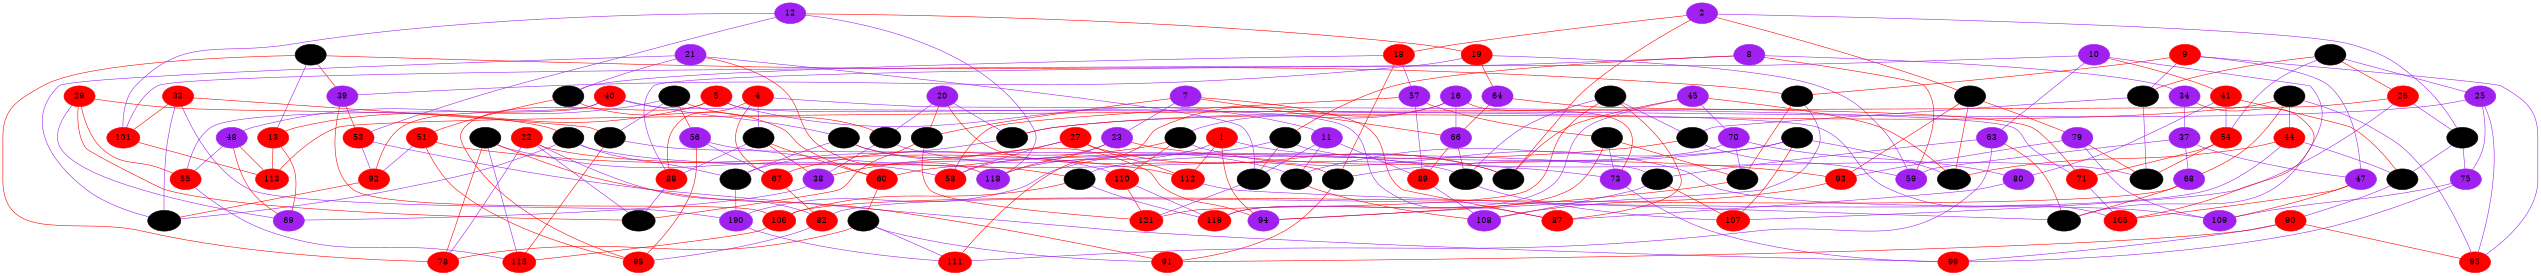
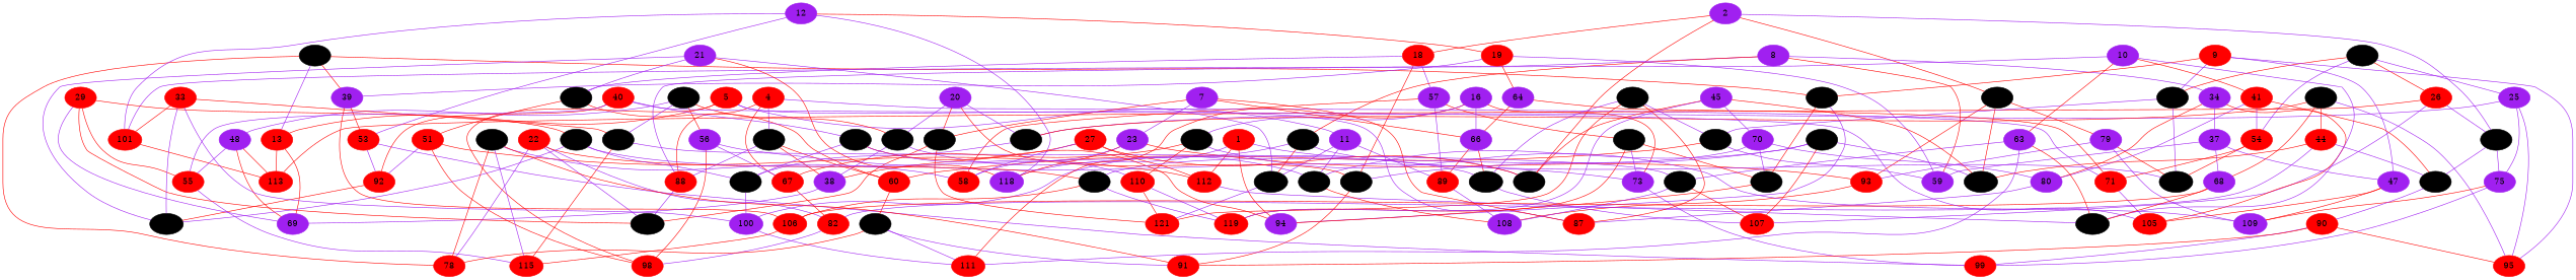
  graph {
    node [color=red style=filled]
    edge [color=purple]
    46 [color=black]
    1
    94 [color=purple]
    112
    118 [color=purple]
    114 [color=black]
    2 [color=purple]
    18
    30 [color=black]
    50 [color=black]
    35 [color=black]
    57 [color=purple]
    74 [color=black]
    93
    79 [color=purple]
    102 [color=black]
    75 [color=purple]
    83 [color=black]
    3 [color=black]
    13
    17 [color=black]
    39 [color=purple]
    78
    69 [color=purple]
    113
    72 [color=black]
    53
    106
    32 [color=black]
    4
    67
    71
    88
    38 [color=purple]
    60
    82
    105
    120 [color=black]
    5
    11 [color=purple]
    87
    98
    89
    96 [color=black]
    104 [color=black]
    6 [color=black]
    25 [color=purple]
    26
    31 [color=black]
    54
    95
    85 [color=black]
    107
    49 [color=black]
    117 [color=black]
    7 [color=purple]
    23 [color=purple]
    66 [color=purple]
    86 [color=black]
    58
    103 [color=black]
    121
    8 [color=purple]
    34 [color=purple]
    36 [color=black]
    59 [color=purple]
    37 [color=purple]
    80 [color=purple]
-   100 [color=purple label=190]
+   100 [color=purple]
    9
    47 [color=purple]
    109 [color=purple]
    10 [color=purple]
    41
    63 [color=purple]
    101
    111
    81 [color=black]
    108 [color=purple]
    12 [color=purple]
    19
    64 [color=purple]
    92
    99
    14 [color=black]
    24 [color=black]
    48 [color=purple]
    56 [color=purple]
    77 [color=black]
    55
    73 [color=purple]
    115
    15 [color=black]
    16 [color=purple]
    42 [color=black]
    110
    51
    62 [color=black]
    91
    20 [color=purple]
    97 [color=black]
    21 [color=purple]
    116 [color=black]
    22
    84 [color=black]
    119
    27
    28 [color=black]
    44
    68 [color=purple]
    29
    76 [color=black]
    65 [color=black]
    33
    40
    52 [color=black]
    90
    43 [color=black]
    45 [color=purple]
    70 [color=purple]
    61 [color=black]
    1 -- 46
    1 -- 94 [color=red]
    1 -- 112 [color=red]
    1 -- 118
    112 -- 114
    2 -- 46 [color=red]
    2 -- 18 [color=red]
    2 -- 30 [color=red]
    2 -- 50
    18 -- 35
    18 -- 57
    18 -- 74 [color=red]
    30 -- 93 [color=red]
    30 -- 79 [color=red]
    30 -- 102 [color=red]
    50 -- 75
    50 -- 83
    35 -- 60 [color=red]
    35 -- 51 [color=red]
    57 -- 89
    57 -- 58 [color=red]
    57 -- 62 [color=red]
    74 -- 91 [color=red]
    93 -- 108 [color=red]
    79 -- 93
    79 -- 117 [color=red]
    79 -- 109
-   75 -- 109
+   75 -- 109 [color=red]
    75 -- 99
    83 -- 90
    3 -- 13
    3 -- 17 [color=red]
    3 -- 39 [color=red]
    3 -- 78 [color=red]
    13 -- 69 [color=red]
    13 -- 113 [color=red]
    17 -- 94
    17 -- 72 [color=red]
    39 -- 53 [color=red]
    39 -- 106 [color=red]
    72 -- 94 [color=red]
    53 -- 92
    53 -- 99
    106 -- 115 [color=red]
    32 -- 88
    32 -- 38 [color=red]
    32 -- 60 [color=red]
    4 -- 32
    4 -- 67 [color=red]
    4 -- 71
    4 -- 88 [color=red]
    67 -- 82 [color=red]
    71 -- 105
    88 -- 120
    38 -- 69
    60 -- 65 [color=red]
    82 -- 98
    5 -- 13 [color=red]
    5 -- 11
    5 -- 87
    5 -- 98 [color=red]
    11 -- 89
    11 -- 96
    11 -- 104
    89 -- 108
    96 -- 108 [color=red]
    104 -- 121
    6 -- 25
    6 -- 26 [color=red]
    6 -- 31 [color=red]
    6 -- 54
    25 -- 75
    25 -- 95
    25 -- 85
    26 -- 50
    26 -- 113 [color=red]
    26 -- 107
    31 -- 49
    31 -- 117
    54 -- 71 [color=red]
    54 -- 117 [color=red]
    85 -- 97
    49 -- 60 [color=red]
    49 -- 59
    7 -- 87 [color=red]
    7 -- 23
    7 -- 66 [color=red]
    7 -- 86 [color=red]
    23 -- 118 [color=red]
    23 -- 93 [color=red]
    23 -- 58
    66 -- 89 [color=red]
    66 -- 103 [color=red]
    86 -- 120 [color=red]
    86 -- 121 [color=red]
    103 -- 107
    8 -- 88
    8 -- 34
    8 -- 36 [color=red]
    8 -- 59 [color=red]
    34 -- 105 [color=red]
    34 -- 37
+   34 -- 80 [color=red]
    36 -- 104 [color=red]
    36 -- 117
    36 -- 100
    37 -- 59
    37 -- 47
    37 -- 68
    80 -- 87
    100 -- 111
    9 -- 17 [color=red]
    9 -- 31
    9 -- 95
    9 -- 47
    47 -- 105 [color=red]
    47 -- 109 [color=red]
    10 -- 114
    10 -- 41 [color=red]
-   10 -- 63
+   10 -- 63 [color=red]
    10 -- 101
    41 -- 83 [color=red]
    41 -- 54
    41 -- 80
    63 -- 114 [color=red]
    63 -- 111
    63 -- 81
    101 -- 113 [color=red]
    81 -- 107 [color=red]
    81 -- 108
    12 -- 118
    12 -- 53
    12 -- 101
    12 -- 19 [color=red]
    19 -- 39
    19 -- 59
    19 -- 64 [color=red]
    64 -- 71 [color=red]
    64 -- 66 [color=red]
    92 -- 116 [color=red]
    14 -- 24 [color=red]
    14 -- 48
    14 -- 56 [color=red]
    14 -- 77
    24 -- 38
    24 -- 96
    48 -- 69 [color=red]
    48 -- 113 [color=red]
    48 -- 55
    56 -- 67
    56 -- 98 [color=red]
    56 -- 73
    77 -- 81
    77 -- 115 [color=red]
    55 -- 115
    73 -- 99
    15 -- 87 [color=red]
    15 -- 49
    15 -- 103
    15 -- 121 [color=red]
    16 -- 66
    16 -- 111 [color=red]
    16 -- 73 [color=red]
    16 -- 42
    42 -- 67 [color=red]
    42 -- 109
    42 -- 110 [color=red]
    110 -- 121 [color=red]
    110 -- 119
    51 -- 112 [color=red]
    51 -- 98 [color=red]
    51 -- 92
    62 -- 72 [color=red]
    62 -- 73
    62 -- 119 [color=red]
    20 -- 74 [color=red]
    20 -- 85
    20 -- 86 [color=red]
    20 -- 24
    97 -- 100
    21 -- 118 [color=red]
    21 -- 35
    21 -- 104
    21 -- 116
    22 -- 78
    22 -- 82
    22 -- 120
    22 -- 84 [color=red]
    84 -- 106 [color=red]
    84 -- 119
    27 -- 46 [color=red]
    27 -- 112 [color=red]
    27 -- 38 [color=red]
    27 -- 58
    28 -- 95
    28 -- 85 [color=red]
    28 -- 44 [color=red]
    28 -- 68 [color=red]
    44 -- 102 [color=red]
    44 -- 83
    44 -- 82
    68 -- 114 [color=red]
    68 -- 106 [color=red]
    29 -- 69
    29 -- 120 [color=red]
    29 -- 55 [color=red]
    29 -- 76 [color=red]
    76 -- 103
    76 -- 97
    76 -- 116
    65 -- 78 [color=red]
    65 -- 111
    65 -- 91
    33 -- 100
    33 -- 101 [color=red]
    33 -- 77 [color=red]
    33 -- 116
    40 -- 105
    40 -- 92 [color=red]
    40 -- 55
    40 -- 52
    52 -- 94 [color=red]
    52 -- 110
    52 -- 97
    90 -- 95 [color=red]
    90 -- 99
    90 -- 91 [color=red]
    43 -- 78 [color=red]
    43 -- 58
    43 -- 115
    43 -- 91 [color=red]
    45 -- 46 [color=red]
    45 -- 102 [color=red]
    45 -- 119
    45 -- 70
    70 -- 72
    70 -- 80
    70 -- 84
    61 -- 74
    61 -- 102
    61 -- 96
    61 -- 107 [color=red]
  }
